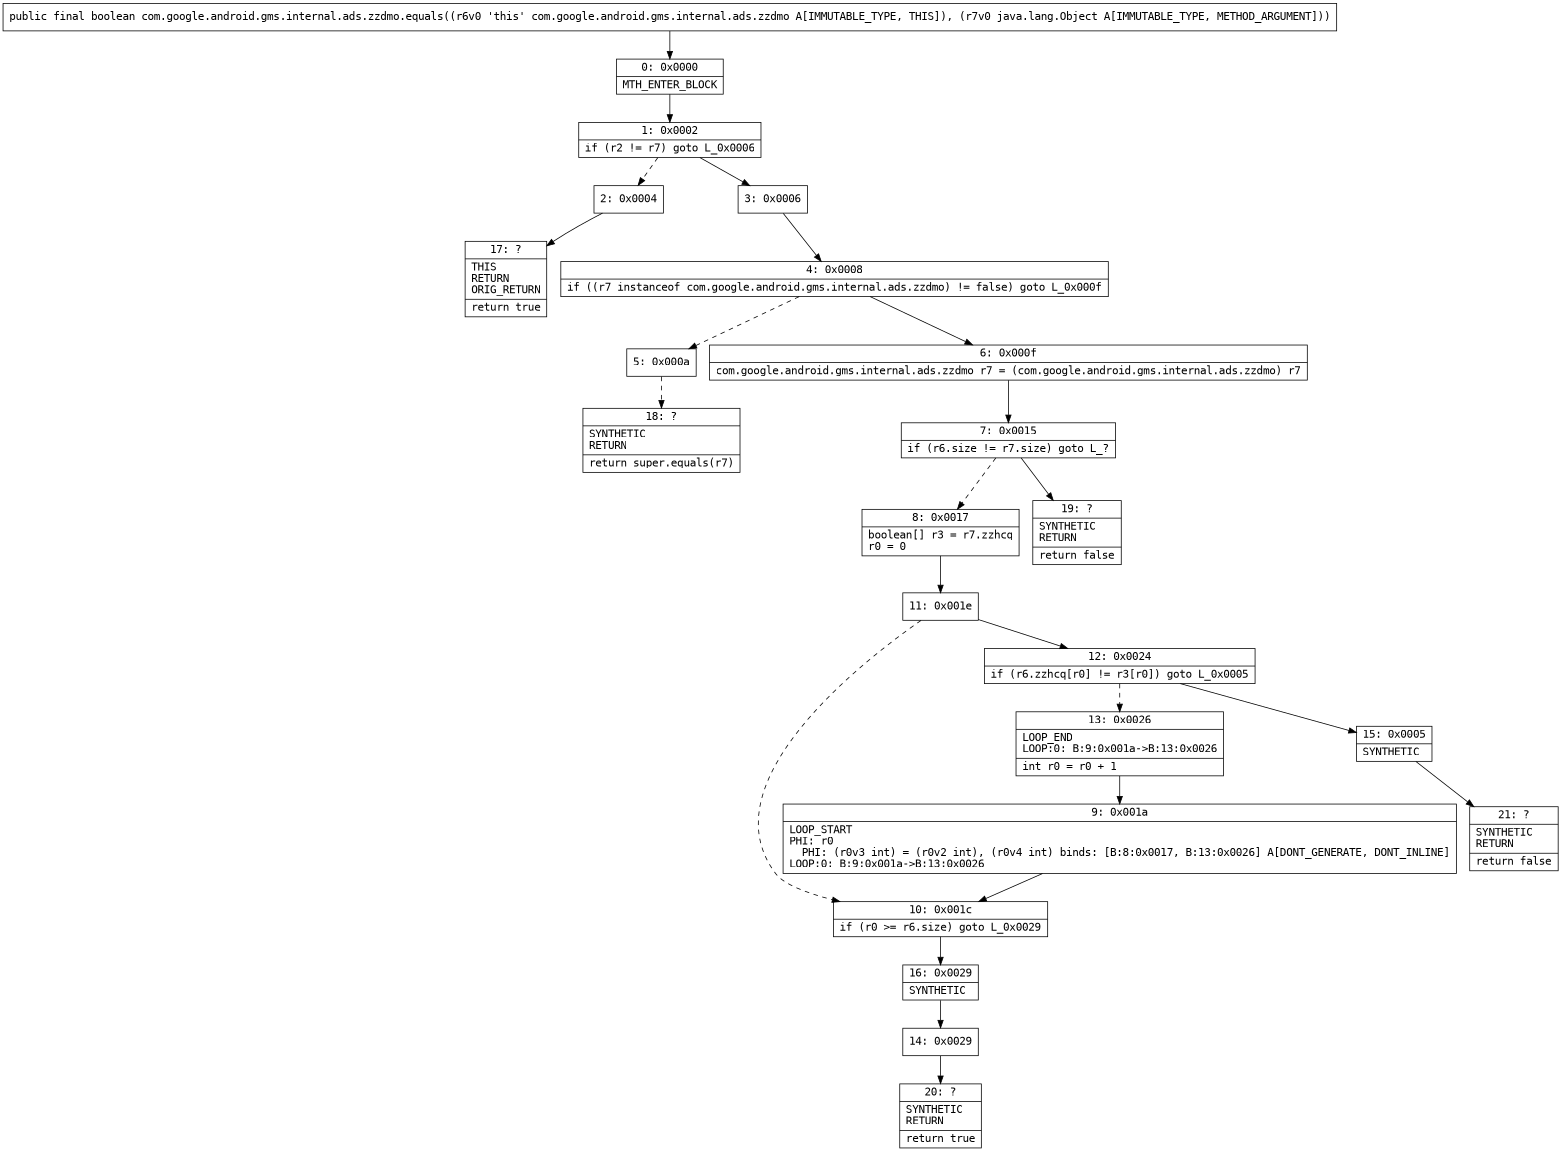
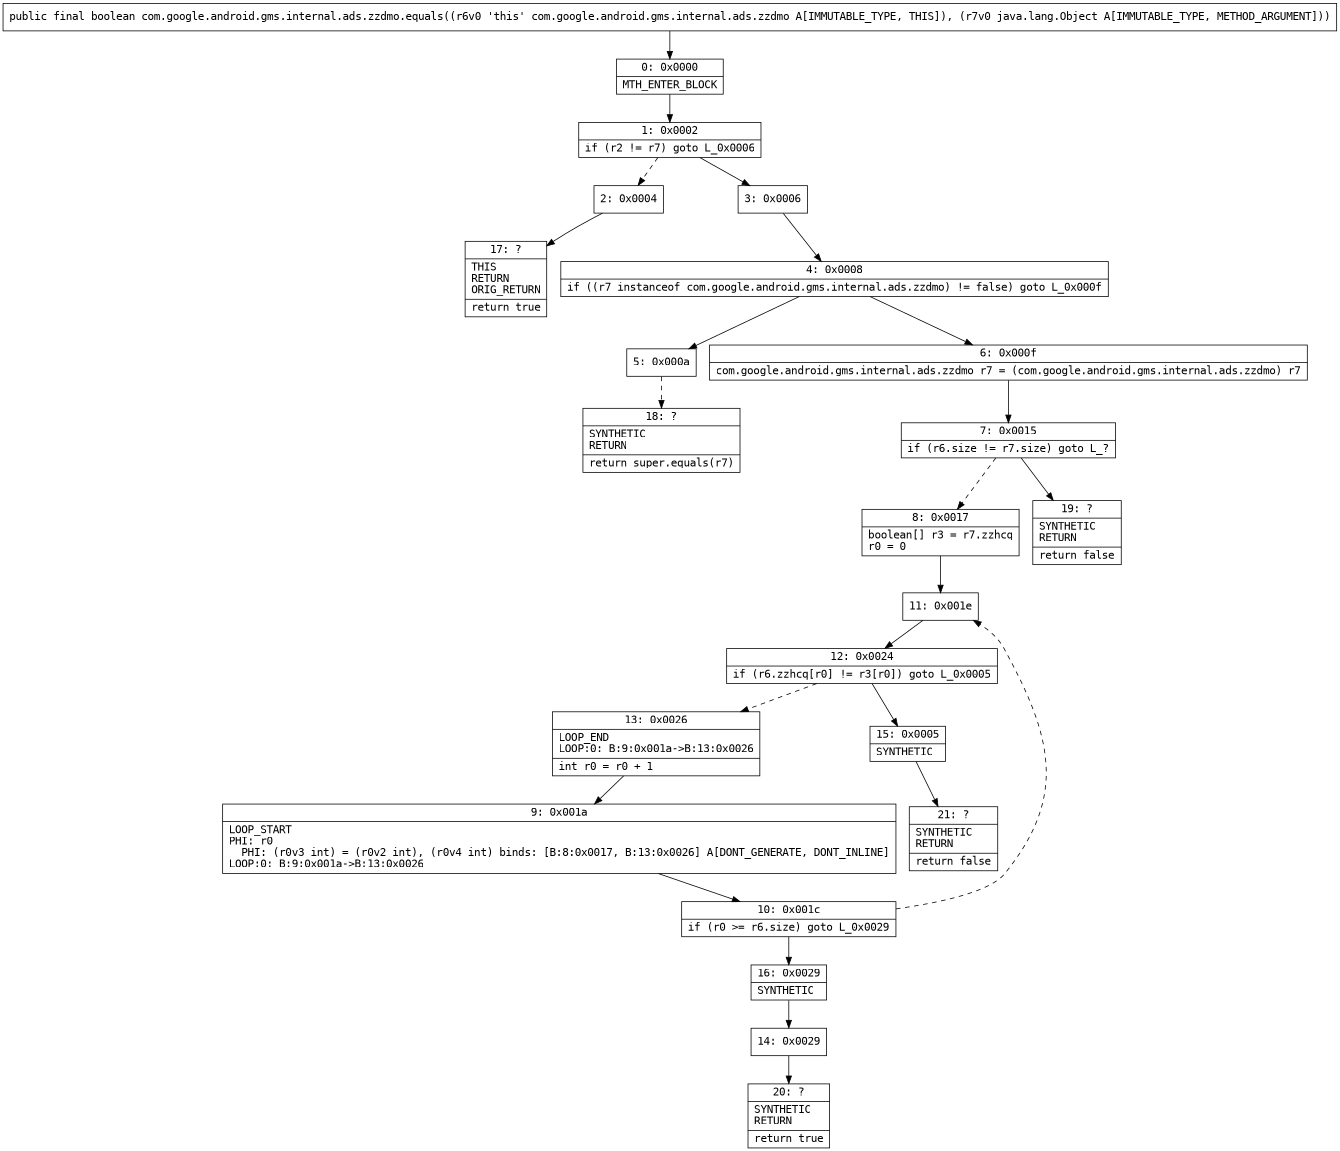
  digraph {
    fontname="DejaVu Sans Mono"
    node [fontname="DejaVu Sans Mono" shape=record]
    edge [fontname="DejaVu Sans Mono"]
    n1 [label="{0\:\ 0x0000|MTH_ENTER_BLOCK\l}"]
    n2 [label="{1\:\ 0x0002|if (r2 != r7) goto L_0x0006\l}"]
    n3 [label="{2\:\ 0x0004}"]
    n4 [label="{3\:\ 0x0006}"]
    n5 [label="{17\:\ ?|THIS\lRETURN\lORIG_RETURN\l|return true\l}"]
    n6 [label="{4\:\ 0x0008|if ((r7 instanceof com.google.android.gms.internal.ads.zzdmo) != false) goto L_0x000f\l}"]
    n7 [label="{5\:\ 0x000a}"]
    n8 [label="{6\:\ 0x000f|com.google.android.gms.internal.ads.zzdmo r7 = (com.google.android.gms.internal.ads.zzdmo) r7\l}"]
    n9 [label="{18\:\ ?|SYNTHETIC\lRETURN\l|return super.equals(r7)\l}"]
    n10 [label="{7\:\ 0x0015|if (r6.size != r7.size) goto L_?\l}"]
    n11 [label="{8\:\ 0x0017|boolean[] r3 = r7.zzhcq\lr0 = 0\l}"]
    n12 [label="{19\:\ ?|SYNTHETIC\lRETURN\l|return false\l}"]
    n13 [label="{11\:\ 0x001e}"]
    n14 [label="{9\:\ 0x001a|LOOP_START\lPHI: r0 \l  PHI: (r0v3 int) = (r0v2 int), (r0v4 int) binds: [B:8:0x0017, B:13:0x0026] A[DONT_GENERATE, DONT_INLINE]\lLOOP:0: B:9:0x001a\-\>B:13:0x0026\l}"]
    n15 [label="{10\:\ 0x001c|if (r0 \>= r6.size) goto L_0x0029\l}"]
    n16 [label="{16\:\ 0x0029|SYNTHETIC\l}"]
    n17 [label="{12\:\ 0x0024|if (r6.zzhcq[r0] != r3[r0]) goto L_0x0005\l}"]
    n18 [label="{14\:\ 0x0029}"]
    n19 [label="{13\:\ 0x0026|LOOP_END\lLOOP:0: B:9:0x001a\-\>B:13:0x0026\l|int r0 = r0 + 1\l}"]
    n20 [label="{15\:\ 0x0005|SYNTHETIC\l}"]
    n21 [label="{21\:\ ?|SYNTHETIC\lRETURN\l|return false\l}"]
    n22 [label="{20\:\ ?|SYNTHETIC\lRETURN\l|return true\l}"]
    n23 [label="{public final boolean com.google.android.gms.internal.ads.zzdmo.equals((r6v0 'this' com.google.android.gms.internal.ads.zzdmo A[IMMUTABLE_TYPE, THIS]), (r7v0 java.lang.Object A[IMMUTABLE_TYPE, METHOD_ARGUMENT])) }"]
    n1 -> n2
    n2 -> n3 [style=dashed]
    n2 -> n4
    n3 -> n5
    n4 -> n6
-   n6 -> n7 [style=dashed]
+   n6 -> n7 [style=solid]
    n6 -> n8
    n7 -> n9 [style=dashed]
    n8 -> n10
    n10 -> n11 [style=dashed]
    n10 -> n12
    n11 -> n13
    n13 -> n17
    n14 -> n15
-   n13 -> n15 [style=dashed]
+   n15 -> n13 [style=dashed]
    n15 -> n16
    n16 -> n18
    n17 -> n19 [style=dashed]
    n17 -> n20
    n18 -> n22
    n19 -> n14
    n20 -> n21
    n23 -> n1
  }
